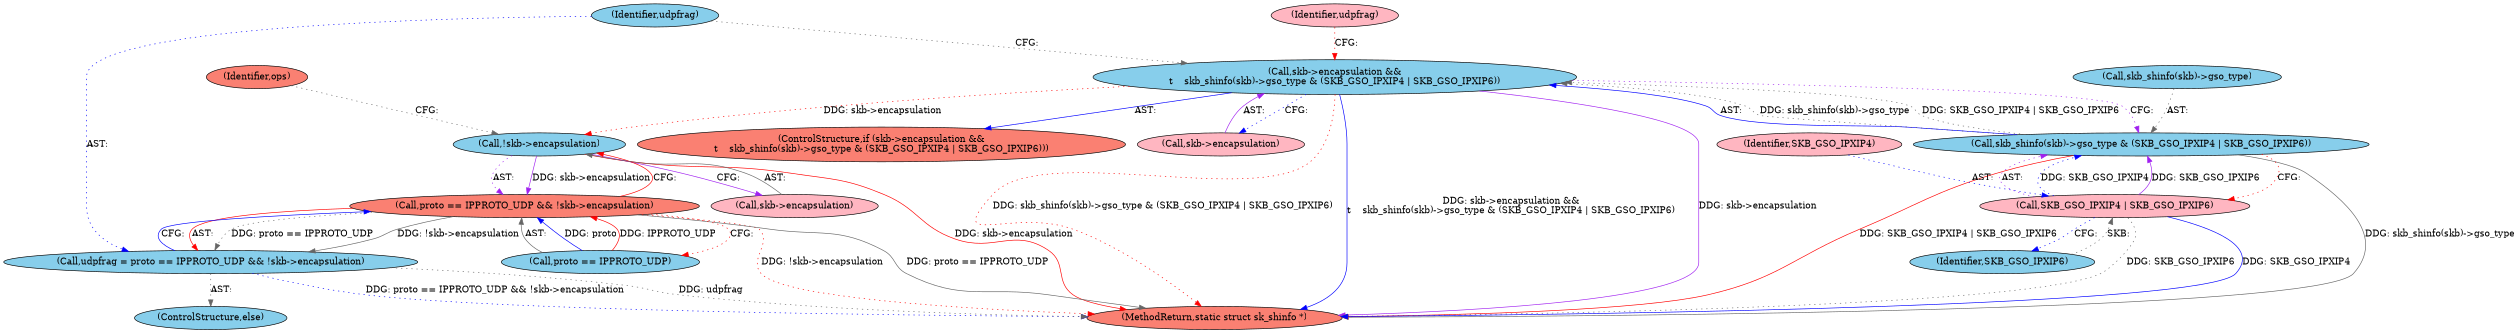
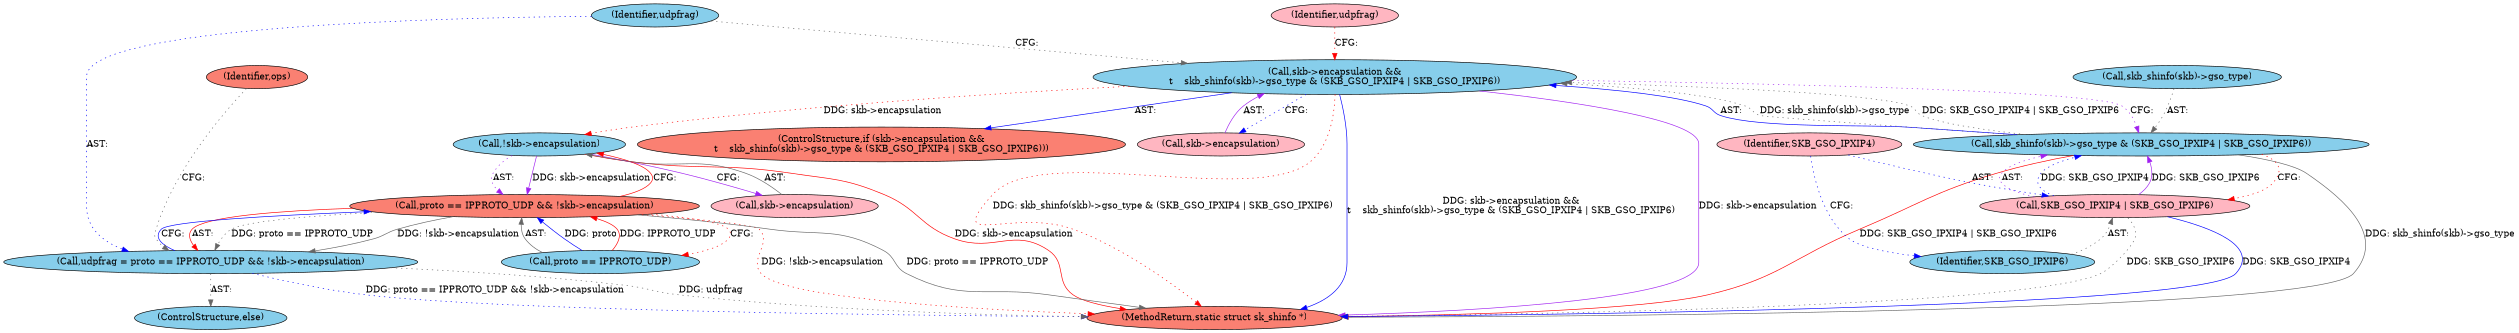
  digraph {
    node [fillcolor=skyblue style=filled]
    edge [color=gray40 style=dotted]
    n1 [label="(Call,!skb->encapsulation)"]
    n2 [fillcolor=salmon label="(Call,proto == IPPROTO_UDP && !skb->encapsulation)"]
    n3 [fillcolor=salmon label="(MethodReturn,static struct sk_shinfo *)"]
    n4 [fillcolor=lightpink label="(Call,skb->encapsulation)"]
    n5 [label="(Call,udpfrag = proto == IPPROTO_UDP && !skb->encapsulation)"]
    n6 [label="(Call,proto == IPPROTO_UDP)"]
    n7 [label="(Call,skb->encapsulation &&\n\t    skb_shinfo(skb)->gso_type & (SKB_GSO_IPXIP4 | SKB_GSO_IPXIP6))"]
    n8 [label="(Call,skb_shinfo(skb)->gso_type & (SKB_GSO_IPXIP4 | SKB_GSO_IPXIP6))"]
    n9 [fillcolor=salmon label="(ControlStructure,if (skb->encapsulation &&\n\t    skb_shinfo(skb)->gso_type & (SKB_GSO_IPXIP4 | SKB_GSO_IPXIP6)))"]
    n10 [fillcolor=lightpink label="(Call,skb->encapsulation)"]
    n11 [fillcolor=lightpink label="(Call,SKB_GSO_IPXIP4 | SKB_GSO_IPXIP6)"]
    n12 [label="(Identifier,SKB_GSO_IPXIP6)"]
    n13 [label="(ControlStructure,else)"]
    n14 [label="(Call,skb_shinfo(skb)->gso_type)"]
    n15 [label="(Identifier,udpfrag)"]
    n16 [fillcolor=salmon label="(Identifier,ops)"]
    n17 [fillcolor=lightpink label="(Identifier,udpfrag)"]
    n18 [fillcolor=lightpink label="(Identifier,SKB_GSO_IPXIP4)"]
    n1 -> n2 [color=purple label="AST: "]
    n1 -> n2 [color=purple label="DDG: skb->encapsulation" style=solid]
    n1 -> n3 [color=red label="DDG: skb->encapsulation" style=solid]
    n1 -> n4 [color=purple label="CFG: " style=solid]
    n2 -> n1 [color=red label="CFG: " style=solid]
    n2 -> n3 [color=red label="DDG: !skb->encapsulation"]
    n2 -> n3 [label="DDG: proto == IPPROTO_UDP" style=solid]
    n2 -> n5 [color=red label="AST: " style=solid]
    n2 -> n5 [label="DDG: proto == IPPROTO_UDP"]
    n2 -> n5 [label="DDG: !skb->encapsulation" style=solid]
    n2 -> n6 [color=red label="CFG: "]
    n4 -> n1 [label="AST: " style=solid]
    n5 -> n2 [color=blue label="CFG: " style=solid]
    n5 -> n3 [color=blue label="DDG: proto == IPPROTO_UDP && !skb->encapsulation"]
    n5 -> n3 [label="DDG: udpfrag"]
    n5 -> n13 [label="AST: "]
    n6 -> n2 [label="AST: " style=solid]
    n6 -> n2 [color=blue label="DDG: proto" style=solid]
    n6 -> n2 [color=red label="DDG: IPPROTO_UDP" style=solid]
    n7 -> n1 [color=red label="DDG: skb->encapsulation"]
    n7 -> n3 [color=red label="DDG: skb_shinfo(skb)->gso_type & (SKB_GSO_IPXIP4 | SKB_GSO_IPXIP6)"]
    n7 -> n3 [color=blue label="DDG: skb->encapsulation &&\n\t    skb_shinfo(skb)->gso_type & (SKB_GSO_IPXIP4 | SKB_GSO_IPXIP6)" style=solid]
    n7 -> n3 [color=purple label="DDG: skb->encapsulation" style=solid]
    n7 -> n8 [color=purple label="CFG: "]
    n7 -> n9 [color=blue label="AST: " style=solid]
    n7 -> n10 [color=blue label="CFG: "]
    n8 -> n3 [label="DDG: skb_shinfo(skb)->gso_type" style=solid]
    n8 -> n3 [color=red label="DDG: SKB_GSO_IPXIP4 | SKB_GSO_IPXIP6" style=solid]
    n8 -> n7 [color=blue label="AST: " style=solid]
    n8 -> n7 [label="DDG: skb_shinfo(skb)->gso_type"]
    n8 -> n7 [label="DDG: SKB_GSO_IPXIP4 | SKB_GSO_IPXIP6"]
    n8 -> n11 [color=red label="CFG: "]
    n10 -> n7 [color=purple label="AST: " style=solid]
    n11 -> n3 [label="DDG: SKB_GSO_IPXIP6"]
    n11 -> n3 [color=blue label="DDG: SKB_GSO_IPXIP4" style=solid]
    n11 -> n8 [color=purple label="AST: "]
    n11 -> n8 [color=blue label="DDG: SKB_GSO_IPXIP4"]
    n11 -> n8 [color=purple label="DDG: SKB_GSO_IPXIP6" style=solid]
-   n11 -> n12 [color=blue label="CFG: "]
-   n12 -> n11 [label="SKB: "]
+   n18 -> n12 [color=blue label="CFG: "]
+   n12 -> n11 [label="AST: "]
    n14 -> n8 [label="AST: "]
    n15 -> n5 [color=blue label="AST: "]
    n15 -> n7 [label="CFG: "]
-   n16 -> n1 [label="CFG: "]
+   n16 -> n5 [label="CFG: "]
    n17 -> n7 [color=red label="CFG: "]
    n18 -> n11 [color=blue label="AST: "]
  }
